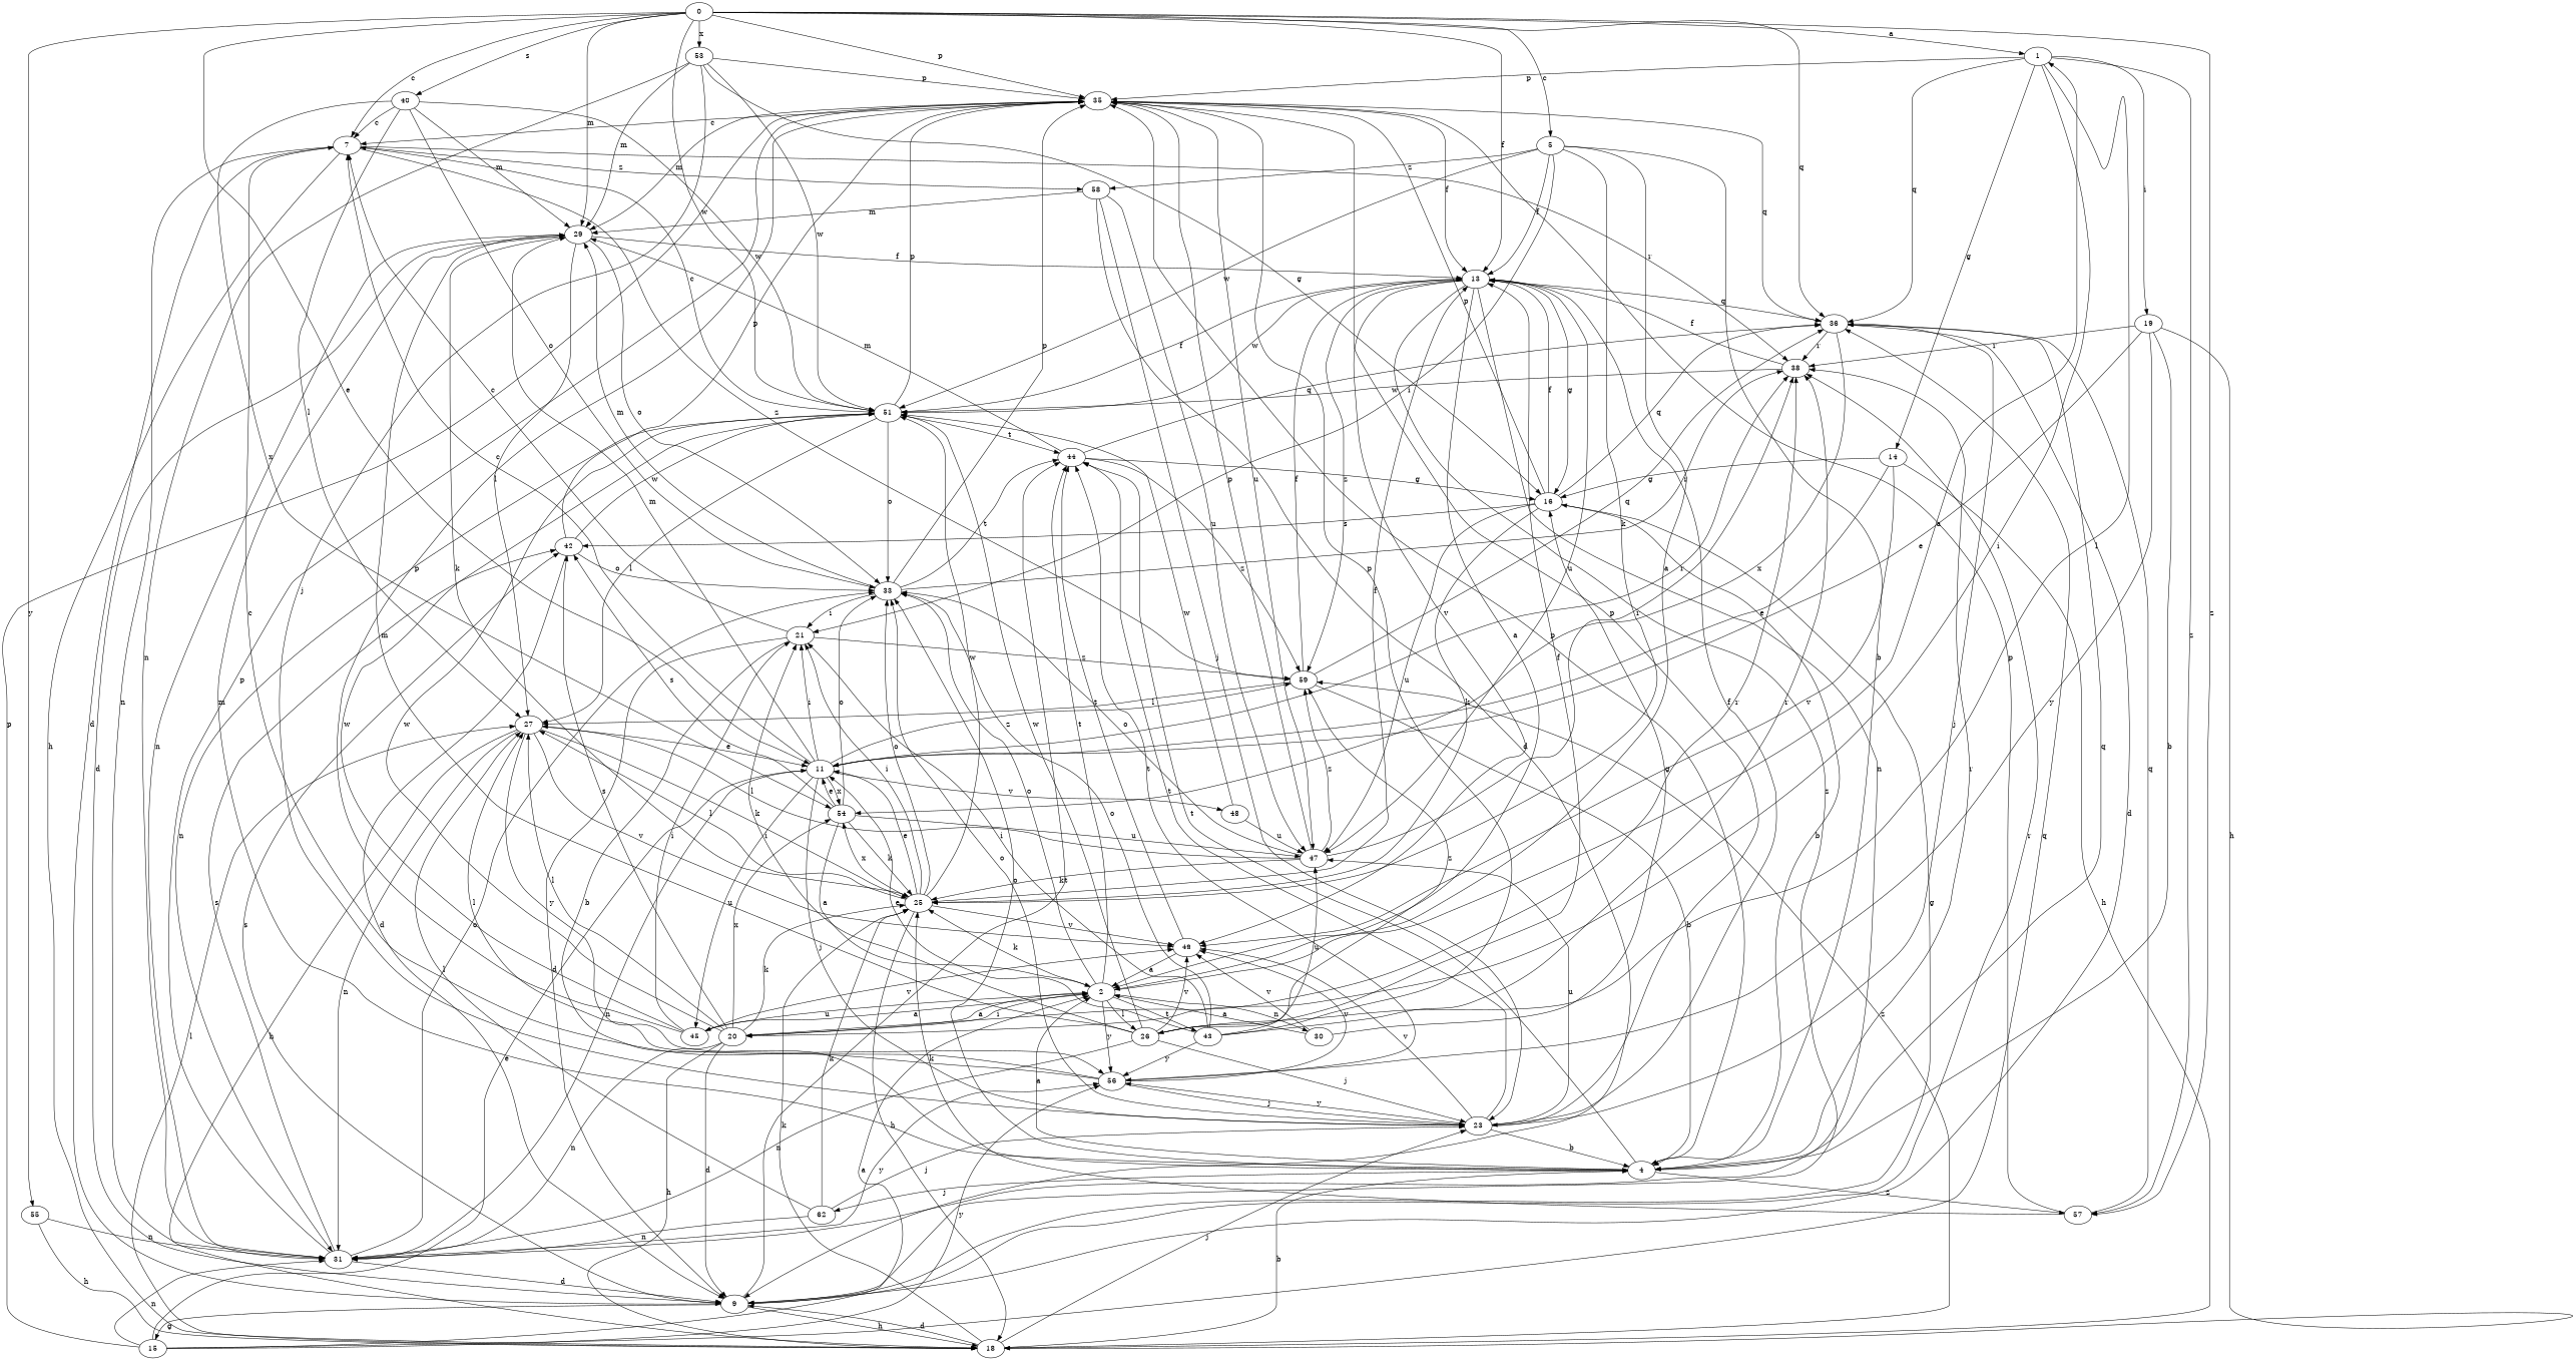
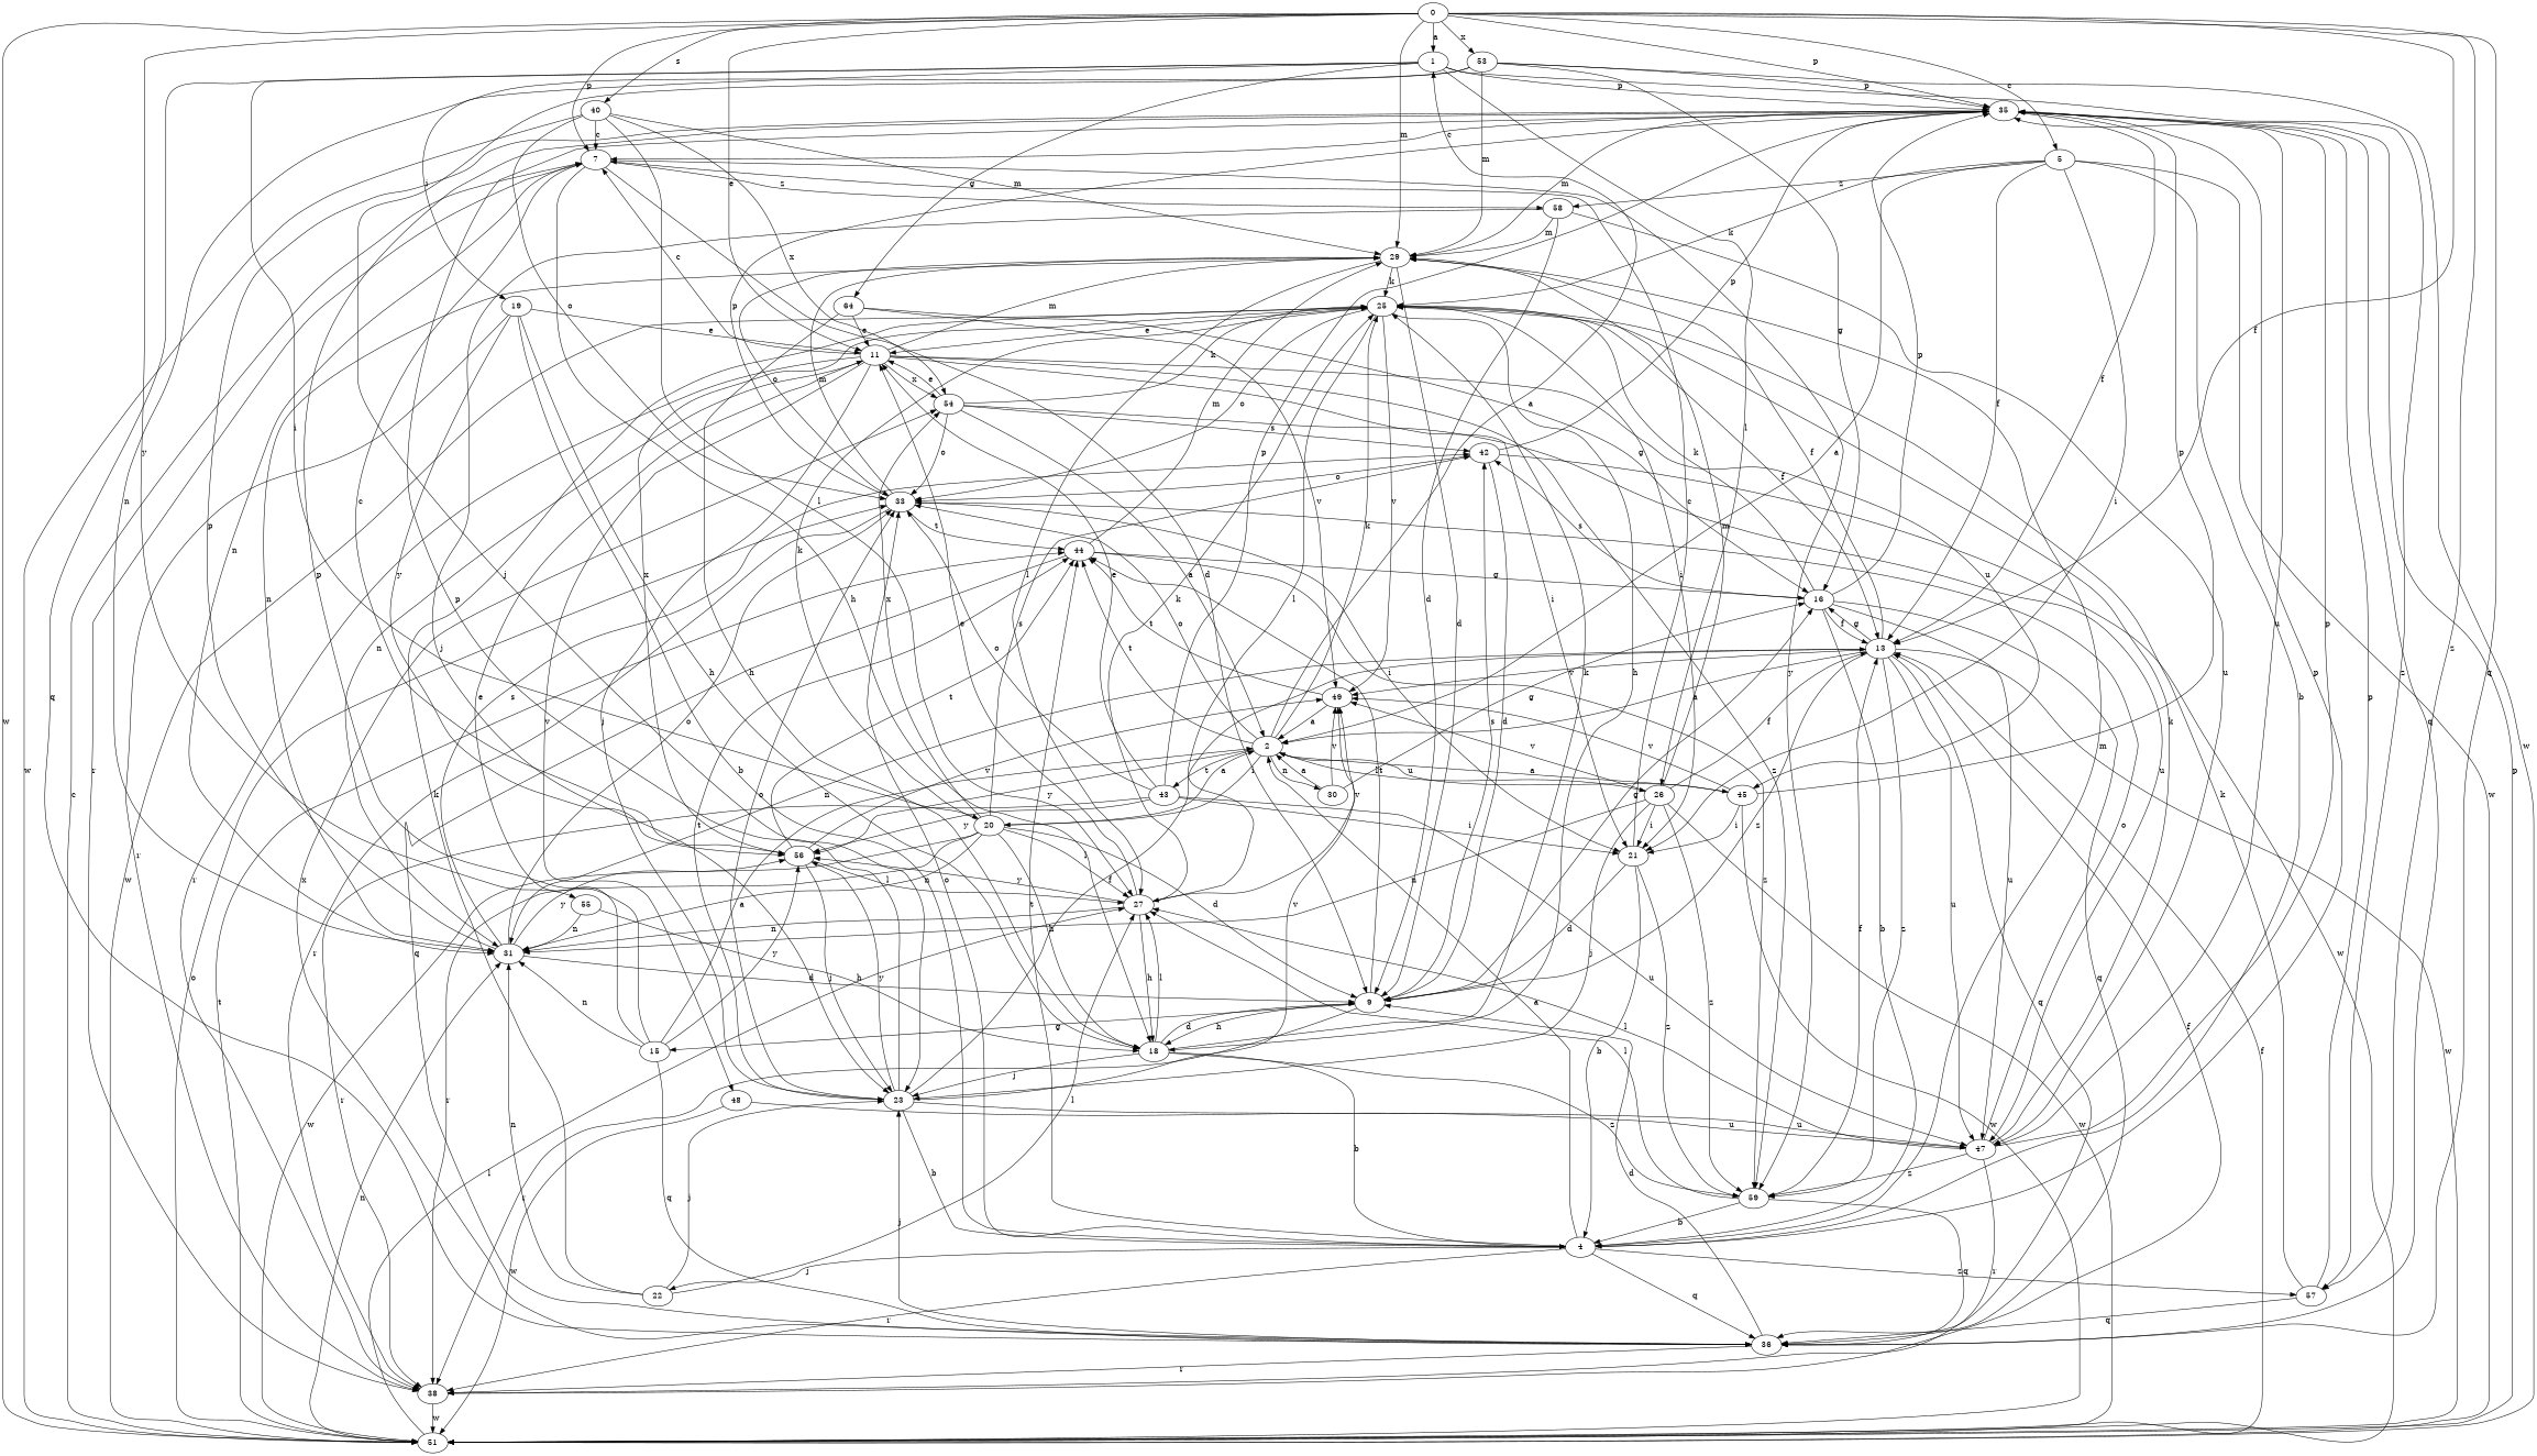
  strict digraph {
    0
    1
    5
    7
    11
    13
    29
    35
    36
    40
    51
    53
    55
    57
-   14
+   14 [label=64]
    19
    20
    26
    2
    25
    4
    21
    58
    38
    9
    18
    31
    59
    45
    23
    48
    54
    16
    47
    49
    33
    27
    44
    56
    42
    30
    43
-   22 [label=62]
+   22
    15
    0 -> 1 [label=a]
    0 -> 5 [label=c]
-   0 -> 7 [label=c]
+   0 -> 7 [label=p]
    0 -> 11 [label=e]
    0 -> 13 [label=f]
    0 -> 29 [label=m]
    0 -> 35 [label=p]
    0 -> 36 [label=q]
    0 -> 40 [label=s]
    0 -> 51 [label=w]
    0 -> 53 [label=x]
    0 -> 55 [label=y]
    0 -> 57 [label=z]
    1 -> 35 [label=p]
    1 -> 36 [label=q]
    1 -> 57 [label=z]
    1 -> 14 [label=g]
    1 -> 19 [label=i]
    1 -> 20 [label=i]
    1 -> 26 [label=l]
    5 -> 13 [label=f]
    5 -> 51 [label=w]
    5 -> 2 [label=a]
    5 -> 25 [label=k]
    5 -> 4 [label=b]
    5 -> 21 [label=i]
    5 -> 58 [label=z]
    7 -> 58 [label=z]
    7 -> 38 [label=r]
    7 -> 9 [label=d]
    7 -> 18 [label=h]
    7 -> 31 [label=n]
-   7 -> 59 [label=z]
+   7 -> 59 [label=y]
    11 -> 7 [label=c]
    11 -> 29 [label=m]
    11 -> 21 [label=i]
    11 -> 38 [label=r]
    11 -> 31 [label=n]
    11 -> 59 [label=z]
    11 -> 45 [label=u]
    11 -> 23 [label=j]
    11 -> 48 [label=v]
    11 -> 54 [label=x]
    13 -> 36 [label=q]
    13 -> 51 [label=w]
    13 -> 2 [label=a]
    13 -> 9 [label=z]
    13 -> 31 [label=n]
    13 -> 59 [label=z]
    13 -> 16 [label=g]
    13 -> 47 [label=u]
    13 -> 49 [label=v]
-   29 -> 13 [label=f]
+   13 -> 29 [label=f]
    29 -> 25 [label=k]
    29 -> 9 [label=d]
    29 -> 31 [label=n]
    29 -> 33 [label=o]
    29 -> 27 [label=l]
    35 -> 7 [label=c]
    35 -> 13 [label=f]
    35 -> 29 [label=m]
    35 -> 36 [label=q]
    35 -> 47 [label=u]
    36 -> 38 [label=r]
    36 -> 9 [label=d]
    36 -> 23 [label=j]
    36 -> 54 [label=x]
    40 -> 7 [label=c]
    40 -> 29 [label=m]
    40 -> 51 [label=w]
    40 -> 54 [label=x]
    40 -> 33 [label=o]
    40 -> 27 [label=l]
    51 -> 7 [label=c]
    51 -> 13 [label=f]
    51 -> 35 [label=p]
    51 -> 31 [label=n]
    51 -> 33 [label=o]
    51 -> 27 [label=l]
    51 -> 44 [label=t]
    53 -> 29 [label=m]
    53 -> 35 [label=p]
    53 -> 51 [label=w]
    53 -> 31 [label=n]
    53 -> 23 [label=j]
    53 -> 16 [label=g]
    55 -> 18 [label=h]
    55 -> 31 [label=n]
    57 -> 35 [label=p]
    57 -> 36 [label=q]
    57 -> 25 [label=k]
    14 -> 11 [label=e]
    14 -> 18 [label=h]
    14 -> 16 [label=g]
    14 -> 49 [label=v]
    19 -> 11 [label=e]
    19 -> 4 [label=b]
    19 -> 38 [label=r]
    19 -> 18 [label=h]
    19 -> 56 [label=y]
    20 -> 51 [label=w]
    20 -> 2 [label=a]
    20 -> 25 [label=k]
    20 -> 38 [label=r]
    20 -> 9 [label=d]
    20 -> 18 [label=h]
    20 -> 31 [label=n]
    20 -> 54 [label=x]
    20 -> 27 [label=l]
    20 -> 42 [label=s]
    26 -> 13 [label=f]
    26 -> 29 [label=m]
    26 -> 51 [label=w]
    26 -> 21 [label=i]
    26 -> 31 [label=n]
    26 -> 59 [label=z]
    26 -> 23 [label=j]
    26 -> 49 [label=v]
    2 -> 1 [label=a]
    2 -> 20 [label=i]
    2 -> 26 [label=l]
    2 -> 25 [label=k]
    2 -> 45 [label=u]
    2 -> 33 [label=o]
    2 -> 44 [label=t]
    2 -> 56 [label=y]
    2 -> 30 [label=n]
    2 -> 43 [label=t]
    25 -> 11 [label=e]
    25 -> 13 [label=f]
    25 -> 51 [label=w]
    25 -> 21 [label=i]
    25 -> 18 [label=h]
-   25 -> 54 [label=x]
+   25 -> 56 [label=x]
    25 -> 49 [label=v]
    25 -> 33 [label=o]
    25 -> 27 [label=l]
    4 -> 29 [label=m]
    4 -> 35 [label=p]
    4 -> 36 [label=q]
    4 -> 57 [label=z]
    4 -> 2 [label=a]
    4 -> 38 [label=r]
    4 -> 33 [label=o]
    4 -> 44 [label=t]
    4 -> 22 [label=j]
    21 -> 7 [label=c]
    21 -> 4 [label=b]
    21 -> 9 [label=d]
    21 -> 59 [label=z]
    58 -> 29 [label=m]
    58 -> 9 [label=d]
    58 -> 23 [label=j]
    58 -> 47 [label=u]
    38 -> 13 [label=f]
    38 -> 51 [label=w]
    9 -> 38 [label=r]
    9 -> 18 [label=h]
    9 -> 16 [label=g]
    9 -> 44 [label=t]
    9 -> 42 [label=s]
    9 -> 15 [label=g]
    18 -> 25 [label=k]
    18 -> 4 [label=b]
    18 -> 9 [label=d]
    18 -> 59 [label=z]
    18 -> 23 [label=j]
    18 -> 27 [label=l]
    31 -> 35 [label=p]
    31 -> 9 [label=d]
    31 -> 33 [label=o]
    31 -> 56 [label=y]
    31 -> 42 [label=s]
    59 -> 13 [label=f]
    59 -> 36 [label=q]
    59 -> 4 [label=b]
    59 -> 27 [label=l]
    45 -> 35 [label=p]
    45 -> 51 [label=w]
    45 -> 2 [label=a]
    45 -> 21 [label=i]
    45 -> 49 [label=v]
    23 -> 13 [label=f]
    23 -> 35 [label=p]
    23 -> 4 [label=b]
    23 -> 47 [label=u]
    23 -> 49 [label=v]
    23 -> 33 [label=o]
    23 -> 44 [label=t]
    23 -> 56 [label=y]
    48 -> 51 [label=w]
    48 -> 47 [label=u]
    54 -> 11 [label=e]
    54 -> 2 [label=a]
    54 -> 25 [label=k]
    54 -> 47 [label=u]
    54 -> 33 [label=o]
    54 -> 42 [label=s]
    16 -> 13 [label=f]
    16 -> 35 [label=p]
    16 -> 36 [label=q]
    16 -> 25 [label=k]
    16 -> 4 [label=b]
    16 -> 47 [label=u]
    16 -> 42 [label=s]
    47 -> 35 [label=p]
    47 -> 25 [label=k]
    47 -> 38 [label=r]
    47 -> 59 [label=z]
    47 -> 33 [label=o]
    47 -> 27 [label=l]
    49 -> 2 [label=a]
    49 -> 44 [label=t]
    33 -> 29 [label=m]
    33 -> 35 [label=p]
    33 -> 21 [label=i]
    33 -> 38 [label=r]
    33 -> 44 [label=t]
    27 -> 11 [label=e]
    27 -> 25 [label=k]
    27 -> 18 [label=h]
    27 -> 31 [label=n]
    27 -> 49 [label=v]
    27 -> 56 [label=y]
    44 -> 29 [label=m]
    44 -> 36 [label=q]
    44 -> 59 [label=z]
    44 -> 16 [label=g]
    56 -> 7 [label=c]
    56 -> 23 [label=j]
    56 -> 49 [label=v]
    56 -> 27 [label=l]
    56 -> 44 [label=t]
    42 -> 35 [label=p]
    42 -> 51 [label=w]
    42 -> 9 [label=d]
    42 -> 33 [label=o]
    30 -> 2 [label=a]
    30 -> 16 [label=g]
    30 -> 49 [label=v]
    43 -> 11 [label=e]
    43 -> 35 [label=p]
    43 -> 21 [label=i]
    43 -> 38 [label=r]
    43 -> 47 [label=u]
    43 -> 33 [label=o]
    43 -> 56 [label=y]
    22 -> 25 [label=k]
    22 -> 31 [label=n]
    22 -> 23 [label=j]
    22 -> 27 [label=l]
    15 -> 11 [label=e]
    15 -> 35 [label=p]
    15 -> 36 [label=q]
    15 -> 2 [label=a]
    15 -> 31 [label=n]
    15 -> 56 [label=y]
  }
